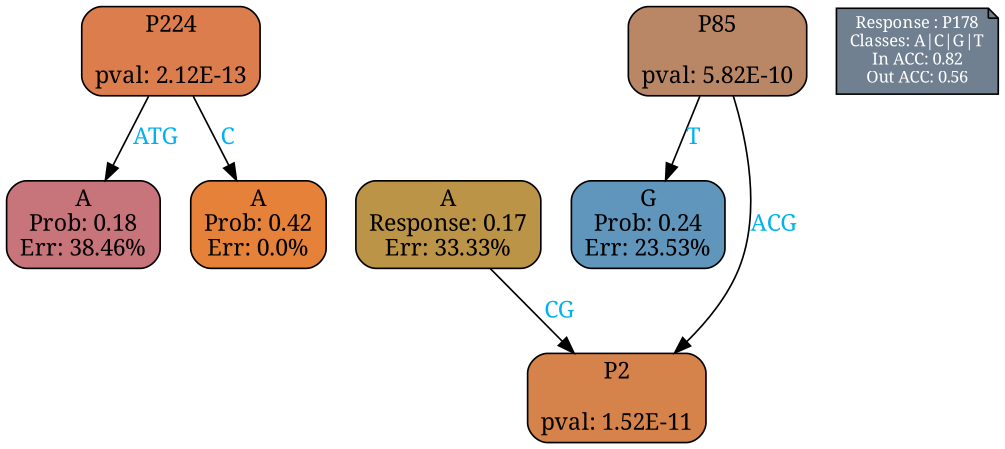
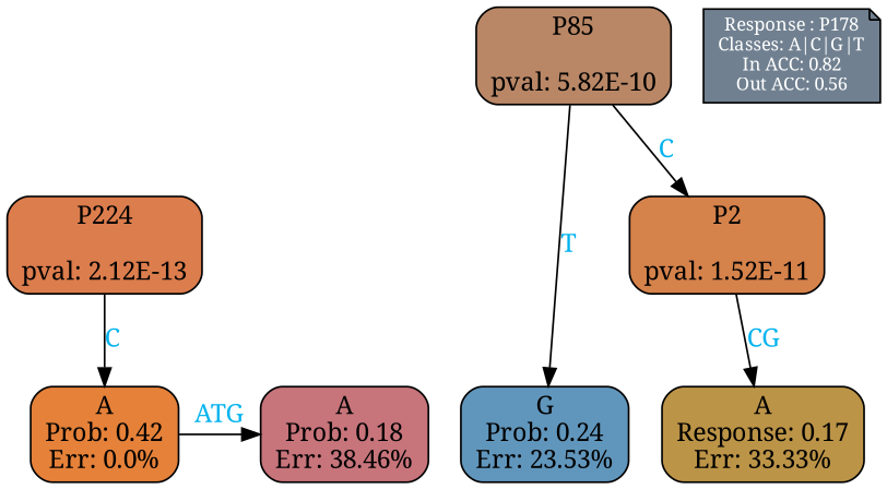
  digraph {
    fontname="Noto Serif"
    ranksep=equally
    splines=polylines
    node [color=black fontname="Noto Serif" shape=box style="filled, rounded"]
    edge [fontcolor=deepskyblue2 fontname="Noto Serif"]
    n1 [fillcolor="#c7747b" label="A\nProb: 0.18\nErr: 38.46%"]
    n2 [fillcolor="#e58139" label="A\nProb: 0.42\nErr: 0.0%"]
    n3 [fillcolor="#bc9447" label="A\nResponse: 0.17\nErr: 33.33%"]
    n4 [fillcolor="#6196bc" label="G\nProb: 0.24\nErr: 23.53%"]
    n5 [align=left fillcolor=slategray fontcolor=white fontsize=10 label="Response : P178\nClasses: A|C|G|T\nIn ACC: 0.82\nOut ACC: 0.56\n" shape=note style=filled]
    n6 [fillcolor="#b98766" label="P85\n\npval: 5.82E-10"]
    n7 [fillcolor="#d5824b" label="P2\n\npval: 1.52E-11"]
    n8 [fillcolor="#dc7d4d" label="P224\n\npval: 2.12E-13"]
    subgraph sub_1 {
      rank=same
      n1
      n2
      n3
      n4
    }
    subgraph sub_2 {
      rank=same
      n5
      n6
    }
    n6 -> n4 [label=T]
-   n6 -> n7 [label=ACG]
-   n3 -> n7 [label=CG]
-   n8 -> n1 [label=ATG]
+   n6 -> n7 [label=C]
+   n7 -> n3 [label=CG]
+   n2 -> n1 [label=ATG]
    n8 -> n2 [label=C]
  }
